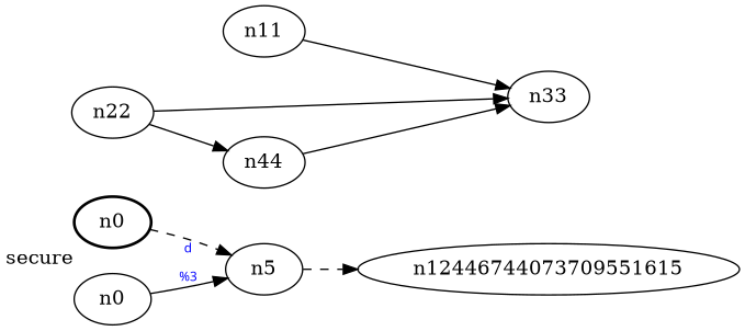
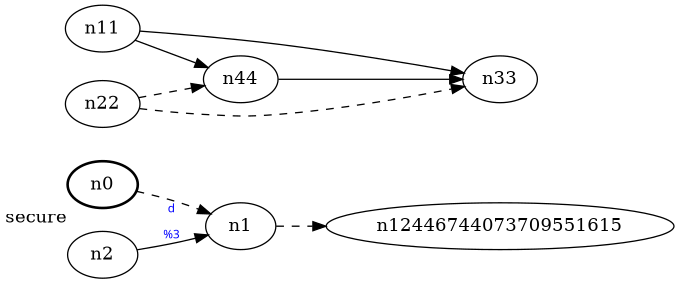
  digraph {
    fontcolor=blue
    rankdir=LR
    n0 [style=bold xlabel=secure]
-   n1 [label=n5]
+   n1
    n18446744073709551615 [label=n12446744073709551615]
-   n2 [label=n0]
+   n2
    n11
    n33
    n44
    n22
    n0 -> n1 [style=dashed]
    n1 -> n18446744073709551615 [style=dashed]
    n2 -> n1 [fontcolor=blue fontname="comic sans" fontsize=9 label="d\n\l\G"]
    n11 -> n33
+   n11 -> n44
    n44 -> n33
-   n22 -> n33
-   n22 -> n44
+   n22 -> n33 [style=dashed]
+   n22 -> n44 [style=dashed]
  }
